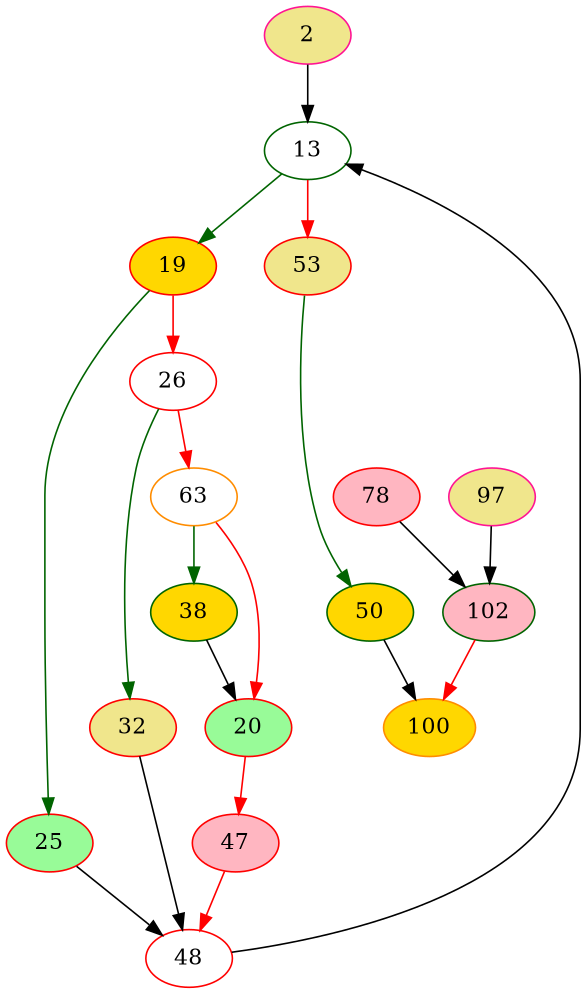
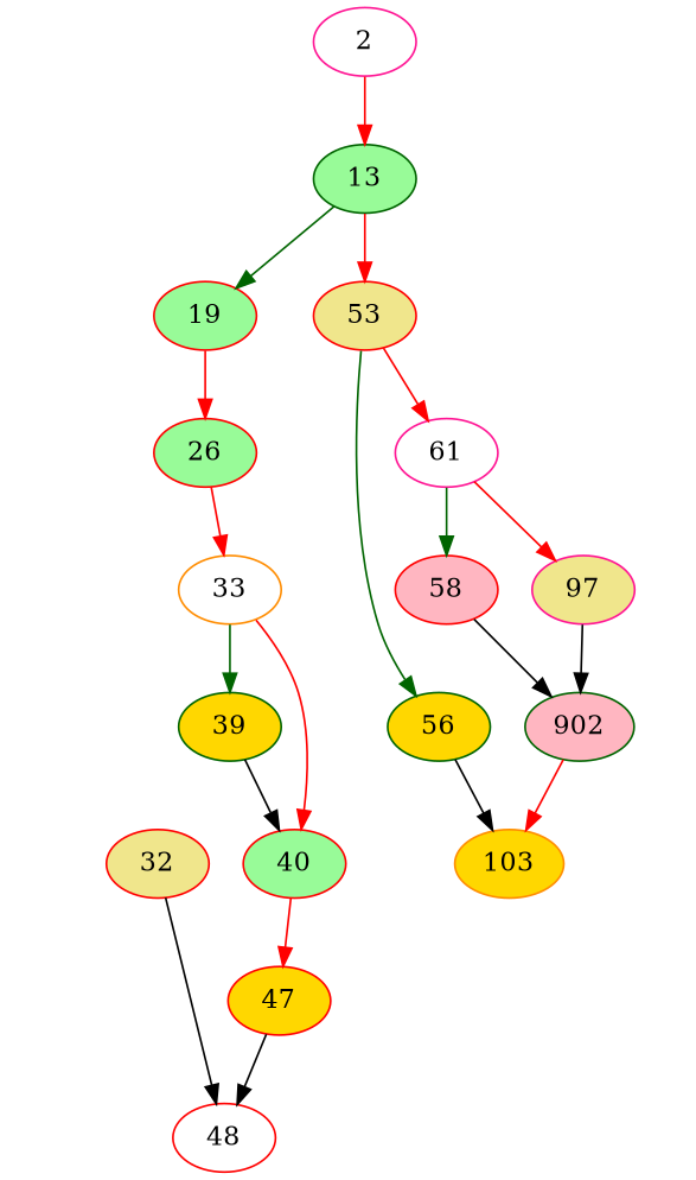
  strict digraph {
    node [color=red fillcolor=khaki style=filled]
-   2 [color=deeppink entry=true]
-   13 [color=darkgreen fillcolor=white]
-   19 [fillcolor=gold]
+   2 [color=deeppink entry=true fillcolor=white]
+   13 [color=darkgreen fillcolor=palegreen]
+   19 [fillcolor=palegreen]
    53
-   25 [fillcolor=palegreen]
-   26 [fillcolor=white]
-   56 [color=darkgreen fillcolor=gold label=50]
+   26 [fillcolor=palegreen]
+   56 [color=darkgreen fillcolor=gold]
+   61 [color=deeppink fillcolor=white]
    48 [fillcolor=white]
    32
-   33 [color=darkorange fillcolor=white label=63]
-   103 [color=darkorange fillcolor=gold label=100]
-   78 [fillcolor=lightpink]
+   33 [color=darkorange fillcolor=white]
+   103 [color=darkorange fillcolor=gold]
+   78 [fillcolor=lightpink label=58]
    97 [color=deeppink]
-   38 [color=darkgreen fillcolor=gold]
-   40 [fillcolor=palegreen label=20]
-   47 [fillcolor=lightpink]
-   102 [color=darkgreen fillcolor=lightpink]
-   2 -> 13
+   38 [color=darkgreen fillcolor=gold label=39]
+   40 [fillcolor=palegreen]
+   47 [fillcolor=gold]
+   102 [color=darkgreen fillcolor=lightpink label=902]
+   2 -> 13 [color=red]
    13 -> 19 [color=darkgreen cond=true]
    13 -> 53 [color=red cond=false]
-   19 -> 25 [color=darkgreen cond=true]
    19 -> 26 [color=red cond=false]
    53 -> 56 [color=darkgreen cond=true]
-   25 -> 48
-   26 -> 32 [color=darkgreen cond=true]
+   53 -> 61 [color=red cond=false]
    26 -> 33 [color=red cond=false]
    56 -> 103
-   48 -> 13
+   61 -> 78 [color=darkgreen cond=true]
+   61 -> 97 [color=red cond=false]
    32 -> 48
    33 -> 38 [color=darkgreen cond=true]
    33 -> 40 [color=red cond=false]
    78 -> 102
    97 -> 102
    38 -> 40
    40 -> 47 [color=red cond=false]
-   47 -> 48 [color=red]
+   47 -> 48
    102 -> 103 [color=red]
  }
